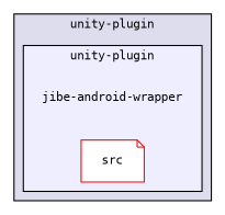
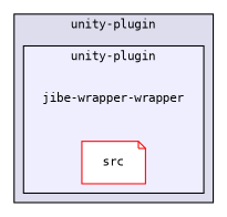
  digraph {
    compound=true
    rankdir=LR
    fontname="DejaVu Sans Mono"
    node [fontname="DejaVu Sans Mono" fontsize=10]
-   n1 [label="jibe-android-wrapper" shape=plaintext]
+   n1 [label="jibe-wrapper-wrapper" shape=plaintext]
    n2 [color=red fillcolor=white label=src shape=note style=filled]
    subgraph cluster_1 {
      bgcolor="#ddddee"
      fontsize=10
      label="unity-plugin"
      pencolor=black
      subgraph cluster_2 {
        bgcolor="#eeeeff"
        fontsize=10
        pencolor=black
        n1
        n2
      }
    }
  }
